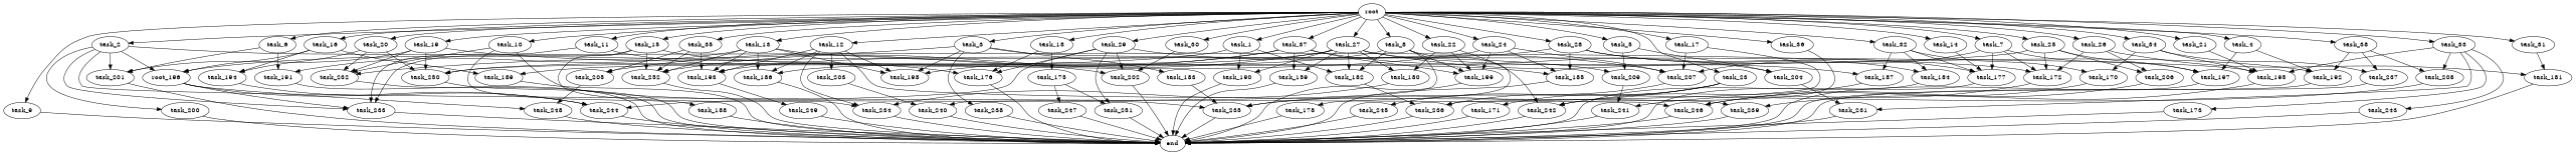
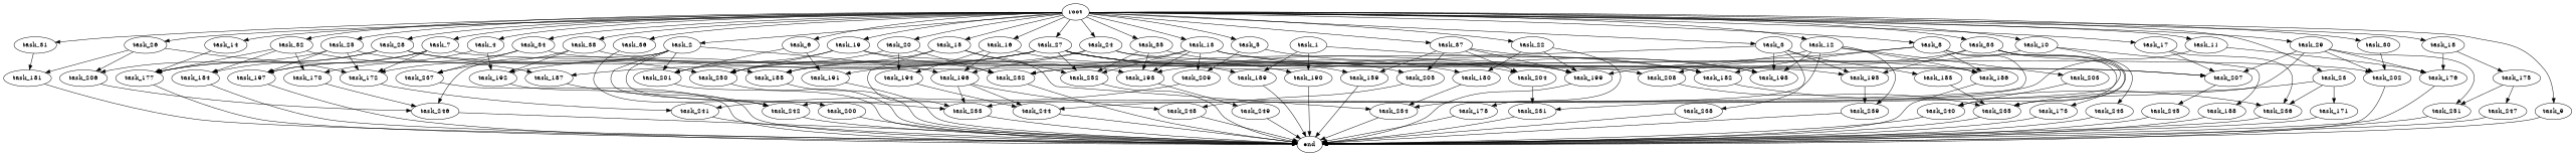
  digraph {
    root
    task_1
    task_2
    task_3
    task_4
    task_5
    task_6
    task_7
    task_8
    task_9
    task_10
    task_11
    task_12
    task_13
    task_14
    task_15
    task_16
    task_17
    task_18
    task_19
    task_20
-   task_21
    task_22
    task_23
    task_24
    task_25
    task_26
    task_27
    task_28
    task_29
    task_30
    task_31
    task_32
    task_33
    task_34
    task_35
    task_36
    task_37
    task_38
    task_182
    task_189
    task_190
    task_172
-   task_196 [label=root_196]
+   task_196
    task_200
    task_201
    task_233
    task_246
    task_183
    task_195
    task_198
    task_232
    task_238
    task_192
    task_197
    task_204
    task_209
    task_191
    task_177
    task_207
    task_186
    task_199
    task_240
    task_242
    end
    task_188
    task_235
    task_176
    task_193
    task_203
    task_234
    task_239
    task_252
    task_185
    task_194
    task_236
    task_175
    task_202
    task_250
    task_178
    task_180
    task_171
    task_206
    task_181
    n85 [label=task_159]
    task_187
    task_184
    task_244
    task_251
    task_170
    task_173
    task_208
    task_231
    task_243
    task_237
    task_205
    task_241
    task_248
    task_245
    task_249
    task_247
-   root -> task_1
    root -> task_2
    root -> task_3
    root -> task_4
    root -> task_5
    root -> task_6
    root -> task_7
    root -> task_8
    root -> task_9
    root -> task_10
    root -> task_11
    root -> task_12
    root -> task_13
    root -> task_14
    root -> task_15
    root -> task_16
    root -> task_17
    root -> task_18
    root -> task_19
    root -> task_20
-   root -> task_21
    root -> task_22
    root -> task_23
    root -> task_24
    root -> task_25
    root -> task_26
    root -> task_27
    root -> task_28
    root -> task_29
    root -> task_30
    root -> task_31
    root -> task_32
    root -> task_33
    root -> task_34
    root -> task_35
    root -> task_36
    root -> task_37
    root -> task_38
    task_1 -> task_182
    task_1 -> task_189
    task_1 -> task_190
    task_2 -> task_172
    task_2 -> task_196
    task_2 -> task_200
    task_2 -> task_201
    task_2 -> task_233
    task_2 -> task_246
    task_3 -> task_183
    task_3 -> task_195
    task_3 -> task_198
    task_3 -> task_232
    task_3 -> task_238
    task_4 -> task_192
    task_4 -> task_197
    task_5 -> task_204
    task_5 -> task_209
    task_6 -> task_201
    task_6 -> task_191
    task_7 -> task_172
    task_7 -> task_197
    task_7 -> task_177
    task_7 -> task_207
    task_8 -> task_182
    task_8 -> task_186
    task_8 -> task_199
    task_8 -> task_240
    task_8 -> task_242
    task_9 -> end
    task_10 -> task_232
    task_10 -> task_188
    task_10 -> task_235
    task_11 -> task_233
    task_11 -> task_176
    task_12 -> task_198
    task_12 -> task_186
    task_12 -> task_193
    task_12 -> task_203
    task_12 -> task_234
    task_12 -> task_239
    task_13 -> task_198
    task_13 -> task_209
    task_13 -> task_191
    task_13 -> task_186
    task_13 -> task_193
    task_13 -> task_252
    task_14 -> task_177
    task_15 -> task_233
    task_15 -> task_234
    task_15 -> task_252
    task_15 -> task_185
    task_16 -> task_189
    task_16 -> task_196
    task_16 -> task_194
    task_17 -> task_207
    task_17 -> task_236
    task_18 -> task_176
    task_18 -> task_175
    task_19 -> task_201
    task_19 -> task_232
    task_19 -> task_202
    task_19 -> task_250
    task_20 -> task_232
    task_20 -> task_194
    task_20 -> task_250
-   task_21 -> task_195
    task_22 -> task_199
    task_22 -> task_178
    task_22 -> task_180
    task_23 -> task_235
    task_23 -> task_236
    task_23 -> task_171
    task_24 -> task_196
    task_24 -> task_207
    task_24 -> task_199
    task_24 -> task_185
    task_25 -> task_172
    task_25 -> task_197
    task_25 -> task_250
    task_25 -> task_206
    task_26 -> task_172
    task_26 -> task_206
    task_26 -> task_181
    task_27 -> task_182
    task_27 -> task_190
    task_27 -> task_192
    task_27 -> task_252
    task_27 -> task_250
    task_27 -> task_180
    task_27 -> n85
    task_27 -> task_187
    task_28 -> task_177
    task_28 -> task_193
    task_28 -> task_185
    task_28 -> task_184
    task_29 -> task_207
    task_29 -> task_176
    task_29 -> task_202
    task_29 -> task_244
    task_29 -> task_251
    task_30 -> task_202
    task_31 -> task_181
    task_32 -> task_177
    task_32 -> task_187
    task_32 -> task_184
    task_32 -> task_170
    task_33 -> task_195
    task_33 -> task_173
    task_33 -> task_208
    task_33 -> task_231
    task_33 -> task_243
    task_34 -> task_195
    task_34 -> task_170
    task_34 -> task_237
    task_35 -> task_193
    task_35 -> task_252
    task_35 -> task_205
    task_36 -> task_242
    task_37 -> task_198
    task_37 -> task_204
    task_37 -> task_199
    task_37 -> n85
    task_37 -> task_205
    task_38 -> task_192
    task_38 -> task_208
    task_38 -> task_237
    task_182 -> task_236
    task_189 -> end
    task_190 -> end
    task_172 -> task_241
    task_196 -> task_233
    task_196 -> task_244
    task_196 -> task_248
    task_200 -> end
    task_201 -> end
    task_233 -> end
    task_246 -> end
    task_183 -> task_235
    task_195 -> task_239
    task_232 -> end
    task_238 -> end
    task_192 -> end
    task_197 -> end
    task_204 -> task_231
    task_209 -> task_241
    task_191 -> end
    task_177 -> end
    task_207 -> task_245
    task_186 -> end
    task_199 -> end
    task_240 -> end
    task_242 -> end
    task_188 -> end
    task_235 -> end
    task_176 -> end
    task_193 -> task_249
    task_203 -> task_240
    task_234 -> end
    task_239 -> end
    task_252 -> end
    task_185 -> end
    task_194 -> task_244
    task_236 -> end
    task_175 -> task_251
    task_175 -> task_247
    task_202 -> end
    task_250 -> end
    task_178 -> end
    task_180 -> task_234
    task_171 -> end
    task_206 -> task_246
    task_181 -> end
    n85 -> end
    task_187 -> task_242
    task_184 -> end
    task_244 -> end
    task_251 -> end
    task_170 -> task_246
    task_173 -> end
    task_208 -> task_235
    task_231 -> end
    task_243 -> end
    task_237 -> end
    task_205 -> task_248
    task_241 -> end
    task_248 -> end
    task_245 -> end
    task_249 -> end
    task_247 -> end
  }
